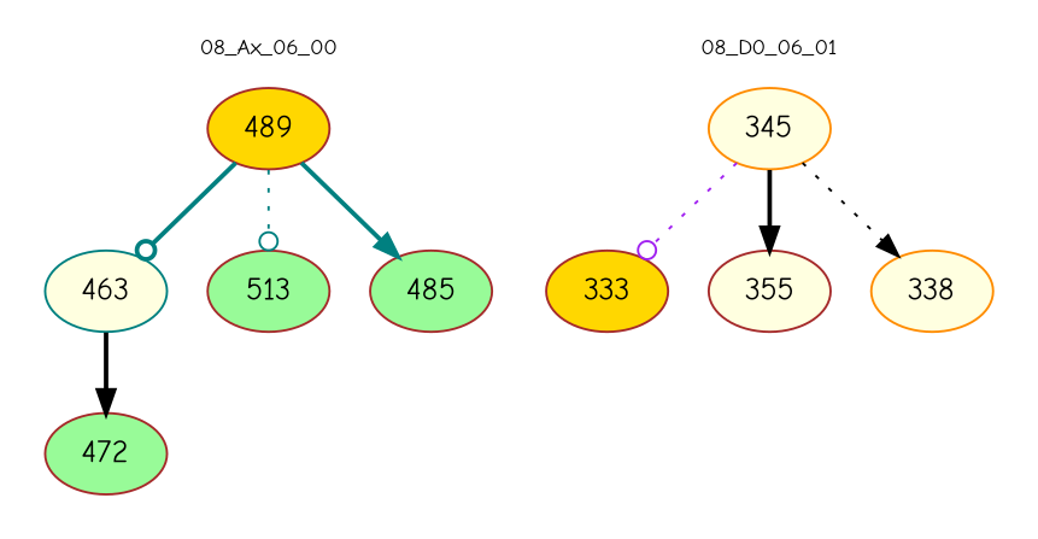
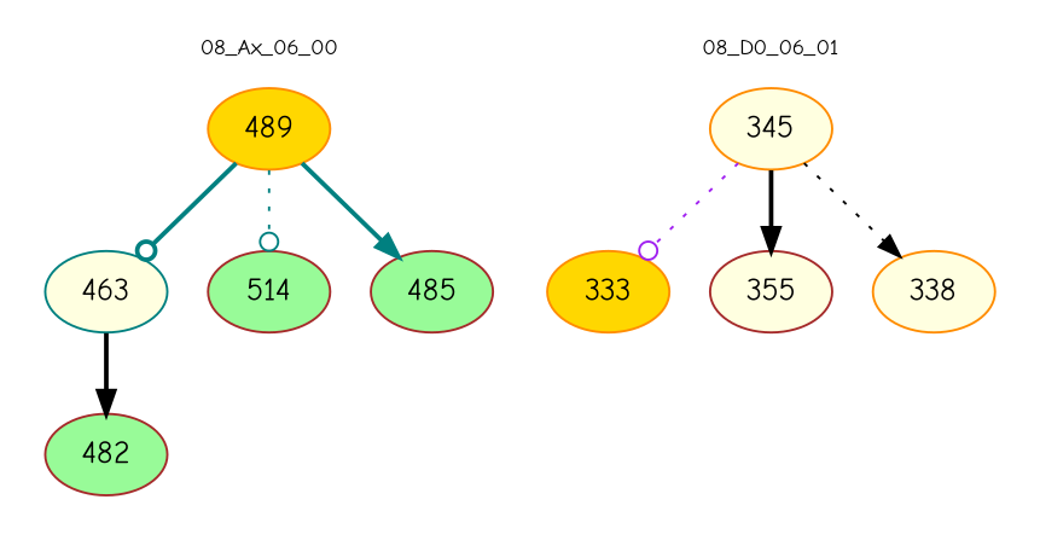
  digraph {
    fontname="Comic Neue"
    node [color=darkorange fillcolor=lightyellow fontname="Comic Neue" style=filled]
    edge [arrowhead=normal color=teal fontname="Comic Neue" style=bold]
-   n1 [color=brown fillcolor=gold label=489]
+   n1 [fillcolor=gold label=489]
    n2 [color=teal label=463]
-   n3 [color=brown fillcolor=palegreen label=513]
+   n3 [color=brown fillcolor=palegreen label=514]
    n4 [color=brown fillcolor=palegreen label=485]
-   n5 [color=brown fillcolor=palegreen label=472]
+   n5 [color=brown fillcolor=palegreen label=482]
    n6 [label=345]
-   n7 [color=brown fillcolor=gold label=333]
+   n7 [fillcolor=gold label=333]
    n8 [color=brown label=355]
    n9 [label=338]
    subgraph cluster_1 {
      color=white
      fontsize=10
      label="08_Ax_06_00"
      n1
      n2
      n3
      n4
      n5
    }
    subgraph cluster_2 {
      color=white
      fontsize=10
      label="08_D0_06_01"
      n6
      n7
      n8
      n9
    }
    n1 -> n2 [arrowhead=odot]
    n1 -> n3 [arrowhead=odot style=dotted]
    n1 -> n4
    n2 -> n5 [color=black]
    n6 -> n7 [arrowhead=odot color=purple style=dotted]
    n6 -> n8 [color=black]
    n6 -> n9 [color=black style=dotted]
  }
